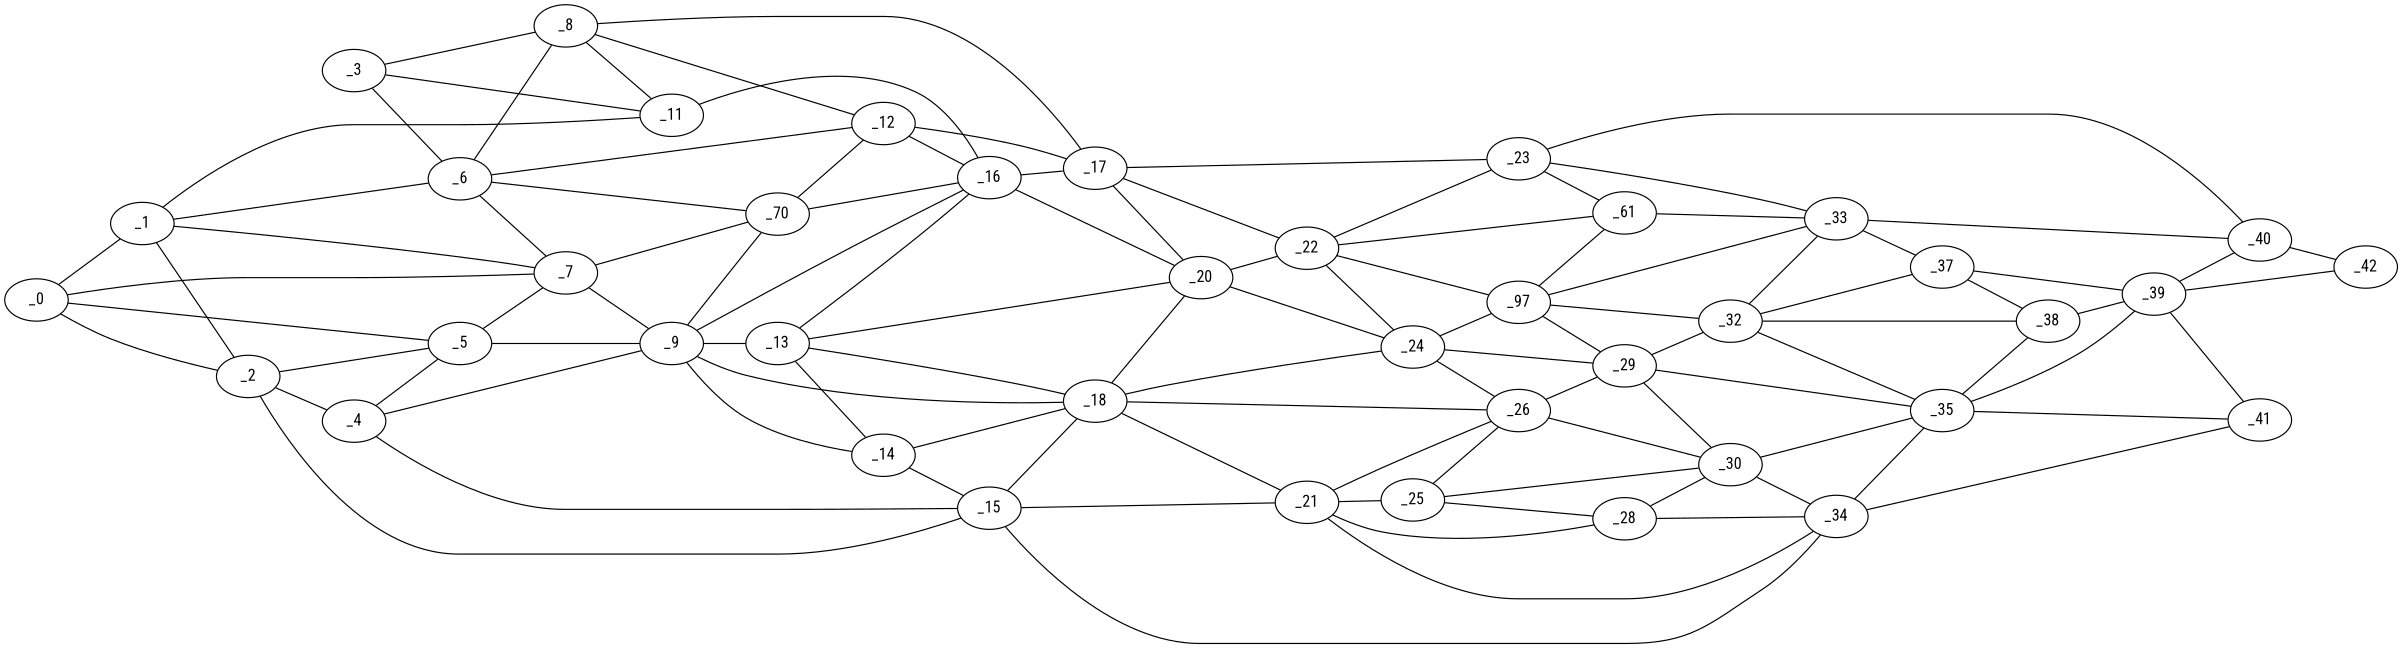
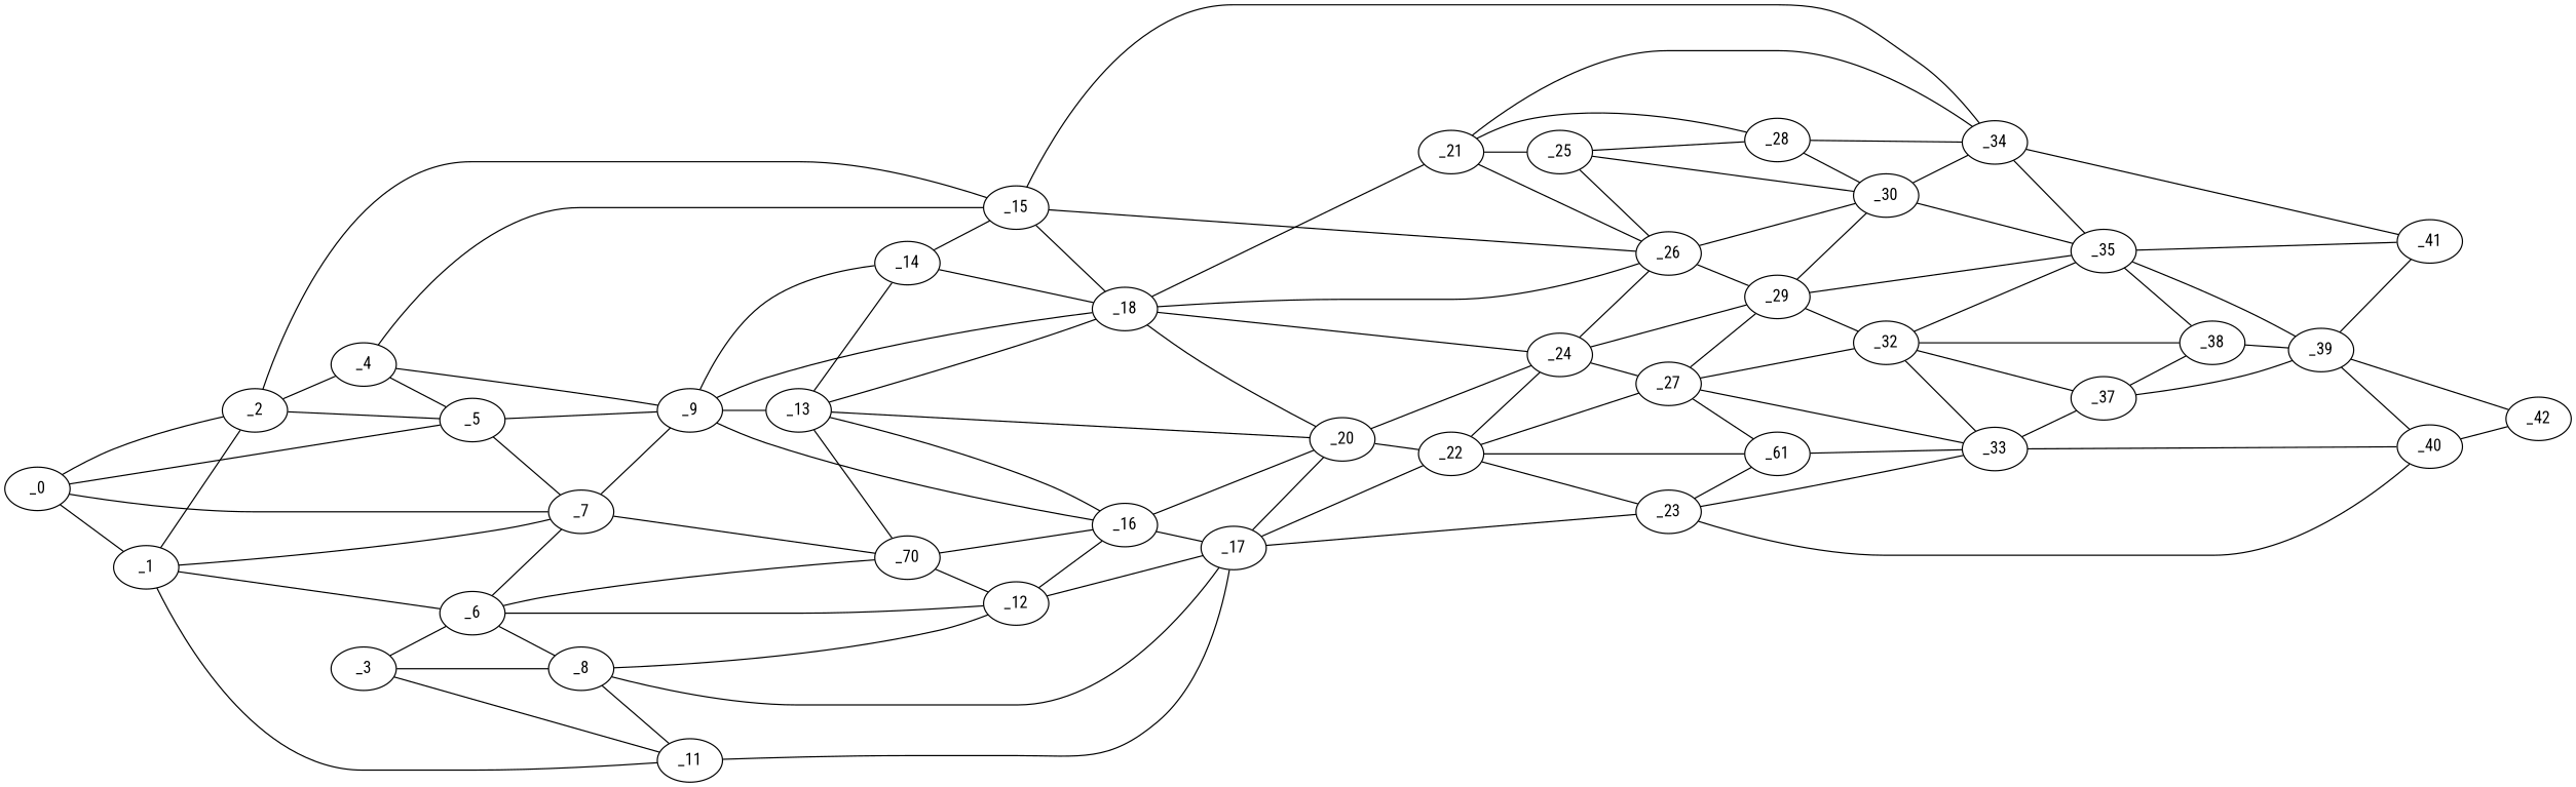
  graph {
    fontname="Roboto Condensed"
    rankdir=LR
    node [fontname="Roboto Condensed" x=42 y=77]
    edge [fontname="Roboto Condensed" valence=2]
    _0 [x=3 y=66]
    _1 [x=7 y=46]
    _2 [x=7 y=75]
    _5 [x=21 y=70]
    _7 [x=24 y=66]
    _6 [x=23 y=48]
    _11 [x=34 y=29]
    _4 [x=17]
    _15 [y=84]
    _9 [x=30 y=68]
    n11 [label=_70 x=31 y=55]
    _3 [x=14 y=43]
    _8 [x=30 y=35]
    _12 [x=37 y=50]
    _17 [x=46 y=37]
    _18 [x=48]
    _21 [x=63 y=87]
    _34 [x=89 y=93]
    _13 [y=74]
    _14
    _16 [x=43 y=57]
    _20 [x=50 y=58]
    _22 [x=66 y=56]
    _23 [x=67 y=30]
    _24 [x=70 y=63]
    _26 [x=74]
    _25 [x=70 y=84]
    _28 [x=76 y=87]
    _35 [x=97 y=79]
    _41 [x=119 y=80]
-   _27 [x=76 y=57 label=_97]
+   _27 [x=76 y=57]
    n32 [label=_61 x=81 y=40]
    _33 [x=88 y=43]
    _40 [x=107 y=51]
    _29 [x=78 y=70]
    _30 [x=79 y=84]
    _38 [x=100 y=73]
    _39 [x=103 y=71]
    _32 [x=87 y=61]
    _37 [x=99 y=58]
    _42 [x=124 y=75]
    _0 -- _1 [valence=1]
    _0 -- _2 [valence=1]
    _0 -- _5
    _0 -- _7 [valence=1]
    _1 -- _2
    _1 -- _7
    _1 -- _6 [valence=1]
    _1 -- _11 [valence=1]
    _2 -- _5 [valence=1]
    _2 -- _4 [valence=1]
    _2 -- _15 [valence=1]
    _5 -- _7
    _5 -- _9
    _7 -- _9
    _7 -- n11 [valence=1]
    _6 -- _7
    _6 -- n11
    _6 -- _8
    _6 -- _12 [valence=1]
-   _11 -- _16 [valence=1]
+   _11 -- _17 [valence=1]
    _4 -- _5
    _4 -- _15
    _4 -- _9 [valence=1]
    _15 -- _18
-   _15 -- _21
+   _15 -- _26
    _15 -- _34 [valence=1]
-   _9 -- n11
+   _13 -- n11
    _9 -- _18
    _9 -- _13 [valence=1]
    _9 -- _14
    _9 -- _16
    n11 -- _12
    n11 -- _16
    _3 -- _6
    _3 -- _11 [valence=1]
    _3 -- _8 [valence=1]
    _8 -- _11
    _8 -- _12
    _8 -- _17
    _12 -- _17
    _12 -- _16
    _17 -- _20
    _17 -- _22 [valence=1]
    _17 -- _23 [valence=1]
    _18 -- _21 [valence=1]
    _18 -- _20 [valence=1]
    _18 -- _24
    _18 -- _26 [valence=1]
    _21 -- _34 [valence=1]
    _21 -- _26
    _21 -- _25 [valence=1]
    _21 -- _28 [valence=1]
    _34 -- _35
    _34 -- _41 [valence=1]
    _13 -- _18
    _13 -- _14
    _13 -- _16
    _13 -- _20
    _14 -- _15
    _14 -- _18
    _16 -- _17 [valence=1]
    _16 -- _20 [valence=1]
    _20 -- _22
    _20 -- _24
    _22 -- _23
    _22 -- _24
    _22 -- _27
    _22 -- n32 [valence=1]
    _23 -- n32 [valence=1]
    _23 -- _33
    _23 -- _40 [valence=1]
    _24 -- _26
    _24 -- _27
    _24 -- _29
    _26 -- _29 [valence=1]
    _26 -- _30
    _25 -- _26
    _25 -- _28
    _25 -- _30 [valence=1]
    _28 -- _34
    _28 -- _30 [valence=1]
    _35 -- _41 [valence=1]
    _35 -- _38 [valence=1]
    _35 -- _39
    _27 -- n32
    _27 -- _33
    _27 -- _29
    _27 -- _32
    n32 -- _33
    _33 -- _40
    _33 -- _37
    _40 -- _42 [valence=1]
    _29 -- _35
    _29 -- _30
    _29 -- _32 [valence=1]
    _30 -- _34
    _30 -- _35
    _38 -- _39 [valence=1]
    _39 -- _41 [valence=1]
    _39 -- _40
    _39 -- _42
    _32 -- _35
    _32 -- _33
    _32 -- _38
    _32 -- _37 [valence=1]
    _37 -- _38
    _37 -- _39
  }
